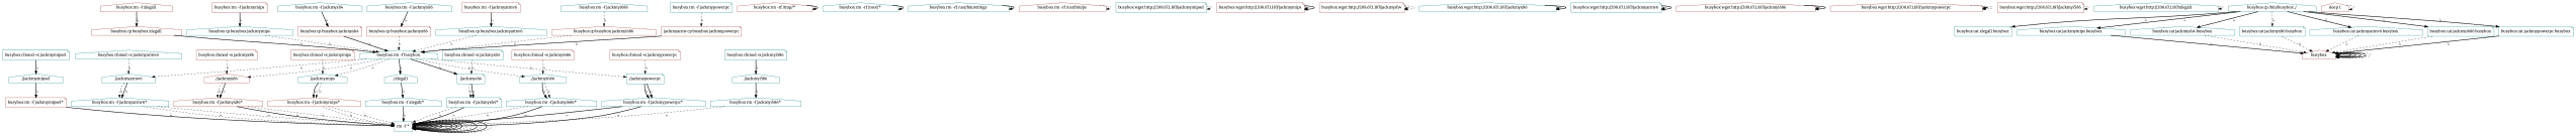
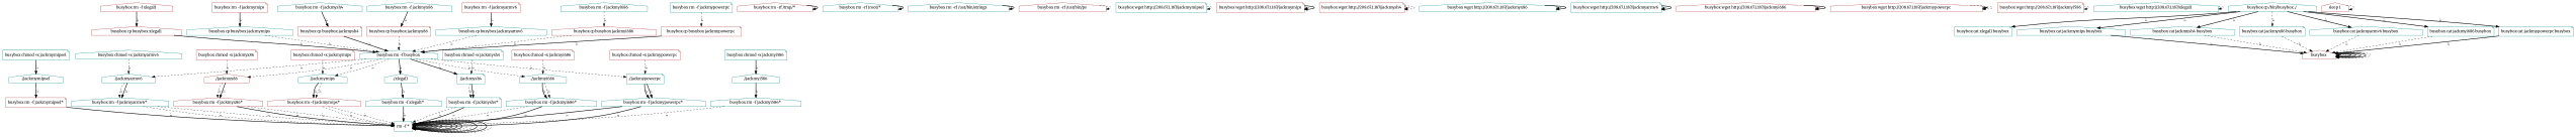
  digraph {
    fontname=Merriweather
    node [color=teal fontname=Merriweather shape=house]
    edge [fontname=Merriweather style=bold]
    n1 [label="rm -f * " shape=note]
    n2 [color=brown label="busybox rm -rf /tmp/* "]
    n3 [label="busybox rm -rf /root/* "]
    n4 [label="busybox rm -rf /usr/bin/strings "]
    n5 [color=brown label="busybox rm -rf /usr/bin/ps "]
    n6 [label="busybox wget http://208.67.1.187/jackmymipsel " shape=note]
    n7 [label="busybox chmod +x jackmymipsel " shape=note]
    n8 [label="./jackmymipsel "]
    n9 [color=brown label="busybox rm -f jackmymipsel* " shape=note]
    n10 [color=brown label="busybox wget http://208.67.1.187/jackmymips " shape=note]
    n11 [color=brown label="busybox chmod +x jackmymips " shape=note]
    n12 [label="./jackmymips "]
    n13 [color=brown label="busybox rm -f jackmymips* "]
    n14 [color=brown label="busybox wget http://208.67.1.187/jackmysh4 " shape=note]
    n15 [label="busybox chmod +x jackmysh4 " shape=note]
    n16 [label="./jackmysh4 " shape=note]
    n17 [label="busybox rm -f jackmysh4* " shape=note]
    n18 [label="busybox wget http://208.67.1.187/jackmyx86 "]
    n19 [color=brown label="busybox chmod +x jackmyx86 " shape=note]
    n20 [color=brown label="./jackmyx86 "]
    n21 [color=brown label="busybox rm -f jackmyx86* "]
    n22 [label="busybox wget http://208.67.1.187/jackmyarmv6 " shape=note]
    n23 [label="busybox chmod +x jackmyarmv6 "]
    n24 [label="./jackmyarmv6 "]
    n25 [label="busybox rm -f jackmyarmv6* "]
    n26 [color=brown label="busybox wget http://208.67.1.187/jackmyi686 "]
    n27 [color=brown label="busybox chmod +x jackmyi686 " shape=note]
    n28 [label="./jackmyi686 "]
    n29 [label="busybox rm -f jackmyi686* "]
    n30 [color=brown label="busybox wget http://208.67.1.187/jackmypowerpc "]
    n31 [color=brown label="busybox chmod +x jackmypowerpc " shape=note]
    n32 [label="./jackmypowerpc " shape=note]
    n33 [label="busybox rm -f jackmypowerpc* "]
    n34 [color=brown label="busybox wget http://208.67.1.187/jackmyi586 " shape=note]
    n35 [label="busybox chmod +x jackmyi586 " shape=note]
    n36 [label="./jackmyi586 "]
    n37 [label="busybox rm -f jackmyi586* "]
    n38 [label="busybox wget http://208.67.1.187/xlegal1 "]
    n39 [label="busybox cp /bin/busybox ./ "]
    n40 [label="busybox cat xlegal1 busybox " shape=note]
    n41 [label="busybox cat jackmymips busybox "]
    n42 [label="busybox cat jackmysh4 busybox "]
    n43 [label="busybox cat jackmyx86 busybox " shape=note]
    n44 [label="busybox cat jackmyarmv6 busybox "]
    n45 [label="busybox cat jackmyi686 busybox " shape=note]
    n46 [label="busybox cat jackmypowerpc busybox " shape=note]
    n47 [color=brown label="busybox "]
    n48 [color=brown label="busybox rm -f xlegal1 "]
    n49 [color=brown label="busybox cp busybox xlegal1 "]
    n50 [label="busybox rm -f busybox "]
    n51 [label="./xlegal1 "]
    n52 [label="busybox rm -f xlegal1* "]
    n53 [color=brown label="busybox rm -f jackmymips " shape=note]
    n54 [label="busybox cp busybox jackmymips "]
    n55 [label="busybox rm -f jackmysh4 "]
    n56 [color=brown label="busybox cp busybox jackmysh4 " shape=note]
    n57 [label="busybox rm -f jackmyx86 "]
    n58 [color=brown label="busybox cp busybox jackmyx86 " shape=note]
    n59 [color=brown label="busybox rm -f jackmyarmv6 " shape=note]
    n60 [label="busybox cp busybox jackmyarmv6 "]
    n61 [label="busybox rm -f jackmyi686 "]
    n62 [color=brown label="busybox cp busybox jackmyi686 "]
    n63 [label="busybox rm -f jackmypowerpc " shape=note]
-   n64 [color=brown label="jackmyarmv cp busybox jackmypowerpc" shape=note]
+   n64 [color=brown label="busybox cp busybox jackmypowerpc " shape=note]
    n65 [color=brown label="sleep 1 "]
    n1 -> n1 [style=dashed]
    n1 -> n1 [style=dashed]
    n1 -> n1
    n1 -> n1
    n1 -> n1
    n1 -> n1
    n1 -> n1 [style=dashed]
    n1 -> n1
    n1 -> n1
    n1 -> n1
    n1 -> n1 [style=dashed]
    n1 -> n1 [style=dashed]
    n1 -> n1
    n1 -> n1 [style=dashed]
    n1 -> n1
    n1 -> n1 [style=dashed]
    n2 -> n2
    n3 -> n3
    n4 -> n4
    n5 -> n5 [style=dashed]
    n6 -> n6 [style=dashed]
    n7 -> n8 [label=";,"]
    n8 -> n9 [label=";,"]
    n9 -> n1 [label=";,"]
    n10 -> n10 [style=dashed]
    n10 -> n10
    n11 -> n12 [label=";," style=dashed]
    n12 -> n13 [label=";,"]
    n12 -> n13 [label=";," style=dashed]
    n13 -> n1 [label=";," style=dashed]
    n13 -> n1 [label=";," style=dashed]
    n14 -> n14 [style=dashed]
    n14 -> n14 [style=dashed]
    n15 -> n16 [label=";," style=dashed]
    n16 -> n17 [label=";," style=dashed]
    n16 -> n17 [label=";,"]
    n17 -> n1 [label=";,"]
    n17 -> n1 [label=";," style=dashed]
    n18 -> n18 [style=dashed]
    n18 -> n18
    n19 -> n20 [label=";," style=dashed]
    n20 -> n21 [label=";," style=dashed]
    n20 -> n21 [label=";,"]
    n21 -> n1 [label=";," style=dashed]
    n21 -> n1 [label=";,"]
    n22 -> n22 [style=dashed]
    n22 -> n22
    n23 -> n24 [label=";," style=dashed]
    n24 -> n25 [label=";," style=dashed]
    n24 -> n25 [label=";,"]
    n25 -> n1 [label=";," style=dashed]
    n25 -> n1 [label=";," style=dashed]
    n26 -> n26 [style=dashed]
    n26 -> n26
    n27 -> n28 [label=";," style=dashed]
    n28 -> n29 [label=";,"]
    n28 -> n29 [label=";," style=dashed]
    n29 -> n1 [label=";,"]
    n29 -> n1 [label=";," style=dashed]
    n30 -> n30
    n30 -> n30 [style=dashed]
    n31 -> n32 [label=";," style=dashed]
    n32 -> n33 [label=";,"]
    n32 -> n33 [label=";,"]
    n33 -> n1 [label=";,"]
    n33 -> n1 [label=";,"]
    n34 -> n34 [style=dashed]
    n35 -> n36 [label=";,"]
    n36 -> n37 [label=";,"]
    n37 -> n1 [label=";," style=dashed]
    n38 -> n38 [style=dashed]
    n39 -> n40 [label=";,"]
    n39 -> n41 [label=";,"]
    n39 -> n42 [label=";,"]
    n39 -> n43 [label=";," style=dashed]
    n39 -> n44 [label=";,"]
    n39 -> n45 [label=";,"]
    n39 -> n46 [label=";,"]
    n41 -> n47 [label=";,"]
    n42 -> n47 [label=";," style=dashed]
    n43 -> n47 [label=";," style=dashed]
    n44 -> n47 [label=";," style=dashed]
    n45 -> n47 [label=";," style=dashed]
    n46 -> n47 [label=";,"]
    n47 -> n47
    n47 -> n47 [style=dashed]
    n47 -> n47
    n47 -> n47
    n47 -> n47
    n47 -> n47
    n47 -> n47 [style=dashed]
    n48 -> n49 [label=";,"]
    n49 -> n50 [label=";,"]
    n50 -> n12 [label=";," style=dashed]
    n50 -> n16 [label=";,"]
    n50 -> n20 [label=";," style=dashed]
    n50 -> n24 [label=";," style=dashed]
    n50 -> n28 [label=";," style=dashed]
    n50 -> n32 [label=";," style=dashed]
    n50 -> n51 [label=";,"]
    n51 -> n52 [label=";,"]
    n52 -> n1 [label=";,"]
    n53 -> n54 [label=";,"]
    n54 -> n50 [label=";," style=dashed]
    n55 -> n56 [label=";,"]
    n56 -> n50 [label=";,"]
    n57 -> n58 [label=";,"]
    n58 -> n50 [label=";," style=dashed]
    n59 -> n60 [label=";,"]
    n60 -> n50 [label=";," style=dashed]
    n61 -> n62 [label=";," style=dashed]
    n62 -> n50 [label=";," style=dashed]
    n63 -> n64 [label=";," style=dashed]
    n64 -> n50 [label=";,"]
    n65 -> n65 [style=dashed]
  }
